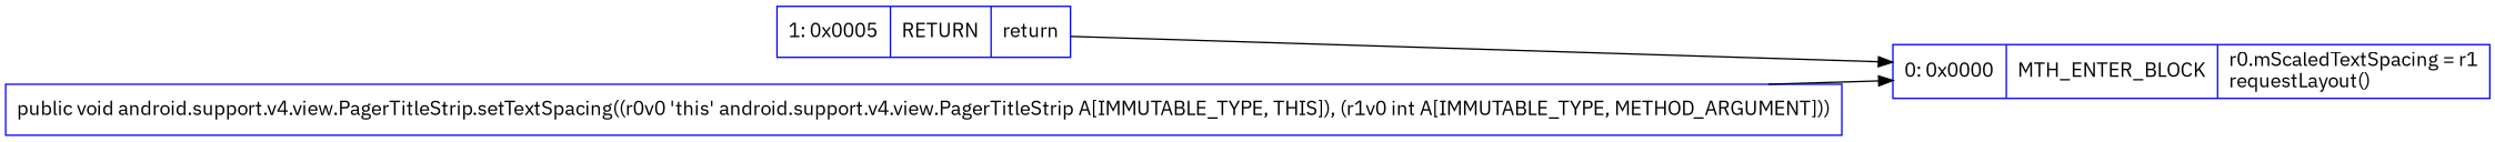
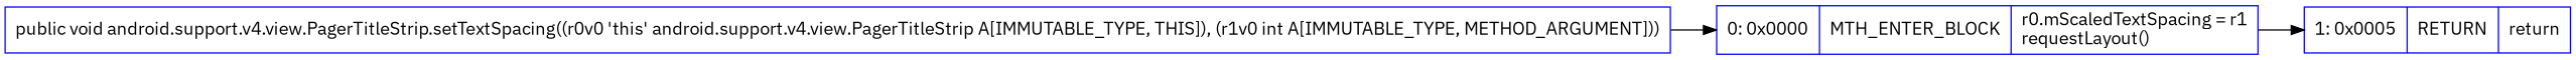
  digraph {
    rankdir=LR
    fontname="IBM Plex Sans"
    node [shape=record color=blue fontname="IBM Plex Sans"]
    edge [fontname="IBM Plex Sans"]
    n1 [label="{0\:\ 0x0000|MTH_ENTER_BLOCK\l|r0.mScaledTextSpacing = r1\lrequestLayout()\l}"]
    n2 [label="{1\:\ 0x0005|RETURN\l|return\l}"]
    n3 [label="{public void android.support.v4.view.PagerTitleStrip.setTextSpacing((r0v0 'this' android.support.v4.view.PagerTitleStrip A[IMMUTABLE_TYPE, THIS]), (r1v0 int A[IMMUTABLE_TYPE, METHOD_ARGUMENT])) }"]
-   n2 -> n1
+   n1 -> n2
    n3 -> n1
  }
